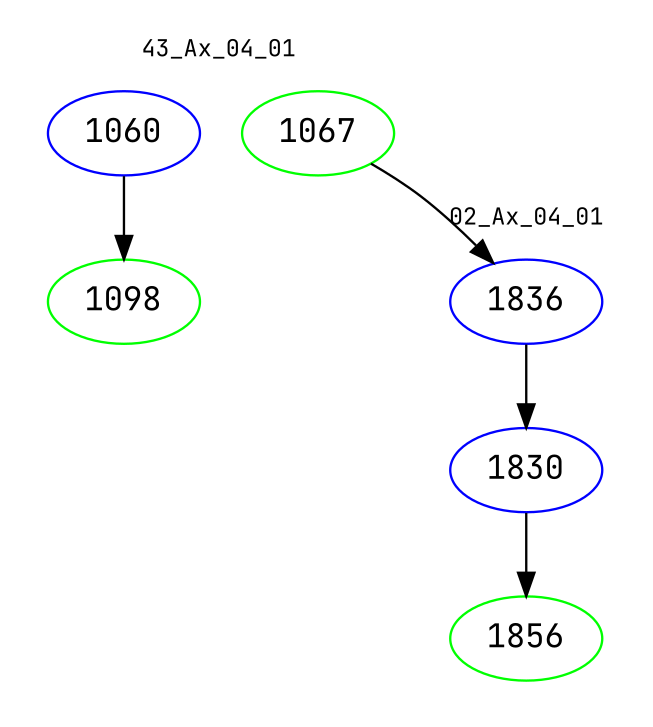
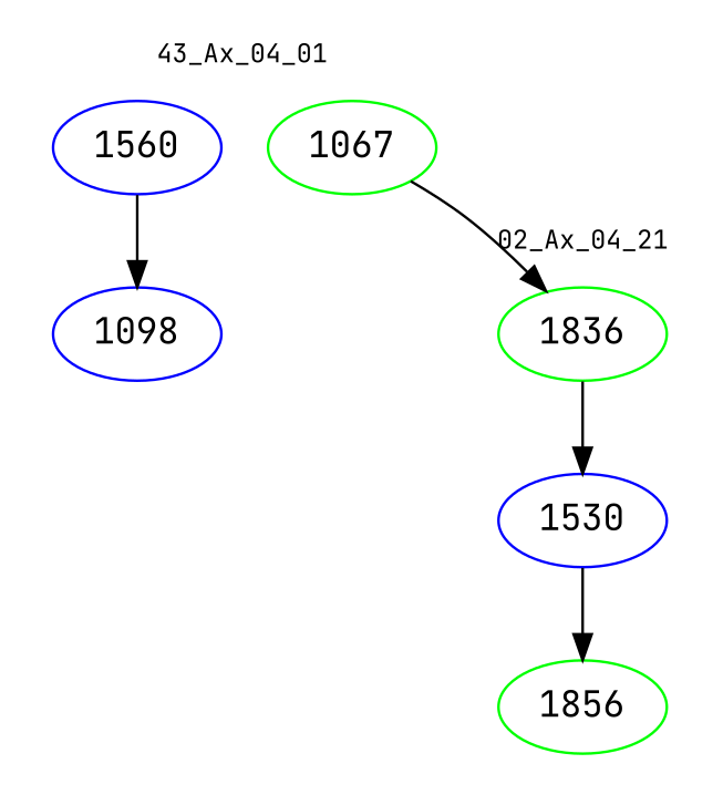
  digraph {
    fontname="JetBrains Mono"
    node [color=green fontname="JetBrains Mono"]
    edge [color=black fontname="JetBrains Mono"]
-   n1 [color=blue label=1836]
-   n2 [color=blue label=1830]
+   n1 [label=1836]
+   n2 [color=blue label=1530]
    n3 [label=1856]
    n4 [label=1067]
-   n5 [color=blue label=1060]
-   n6 [label=1098]
+   n5 [color=blue label=1560]
+   n6 [color=blue label=1098]
    subgraph cluster_1 {
      color=white
      fontsize=10
-     label="02_Ax_04_01"
+     label="02_Ax_04_21"
      n1
      n2
      n3
    }
    subgraph cluster_2 {
      color=white
      fontsize=10
      label="43_Ax_04_01"
      n4
      n5
      n6
    }
    n1 -> n2
    n2 -> n3
    n4 -> n1
    n5 -> n6
  }
